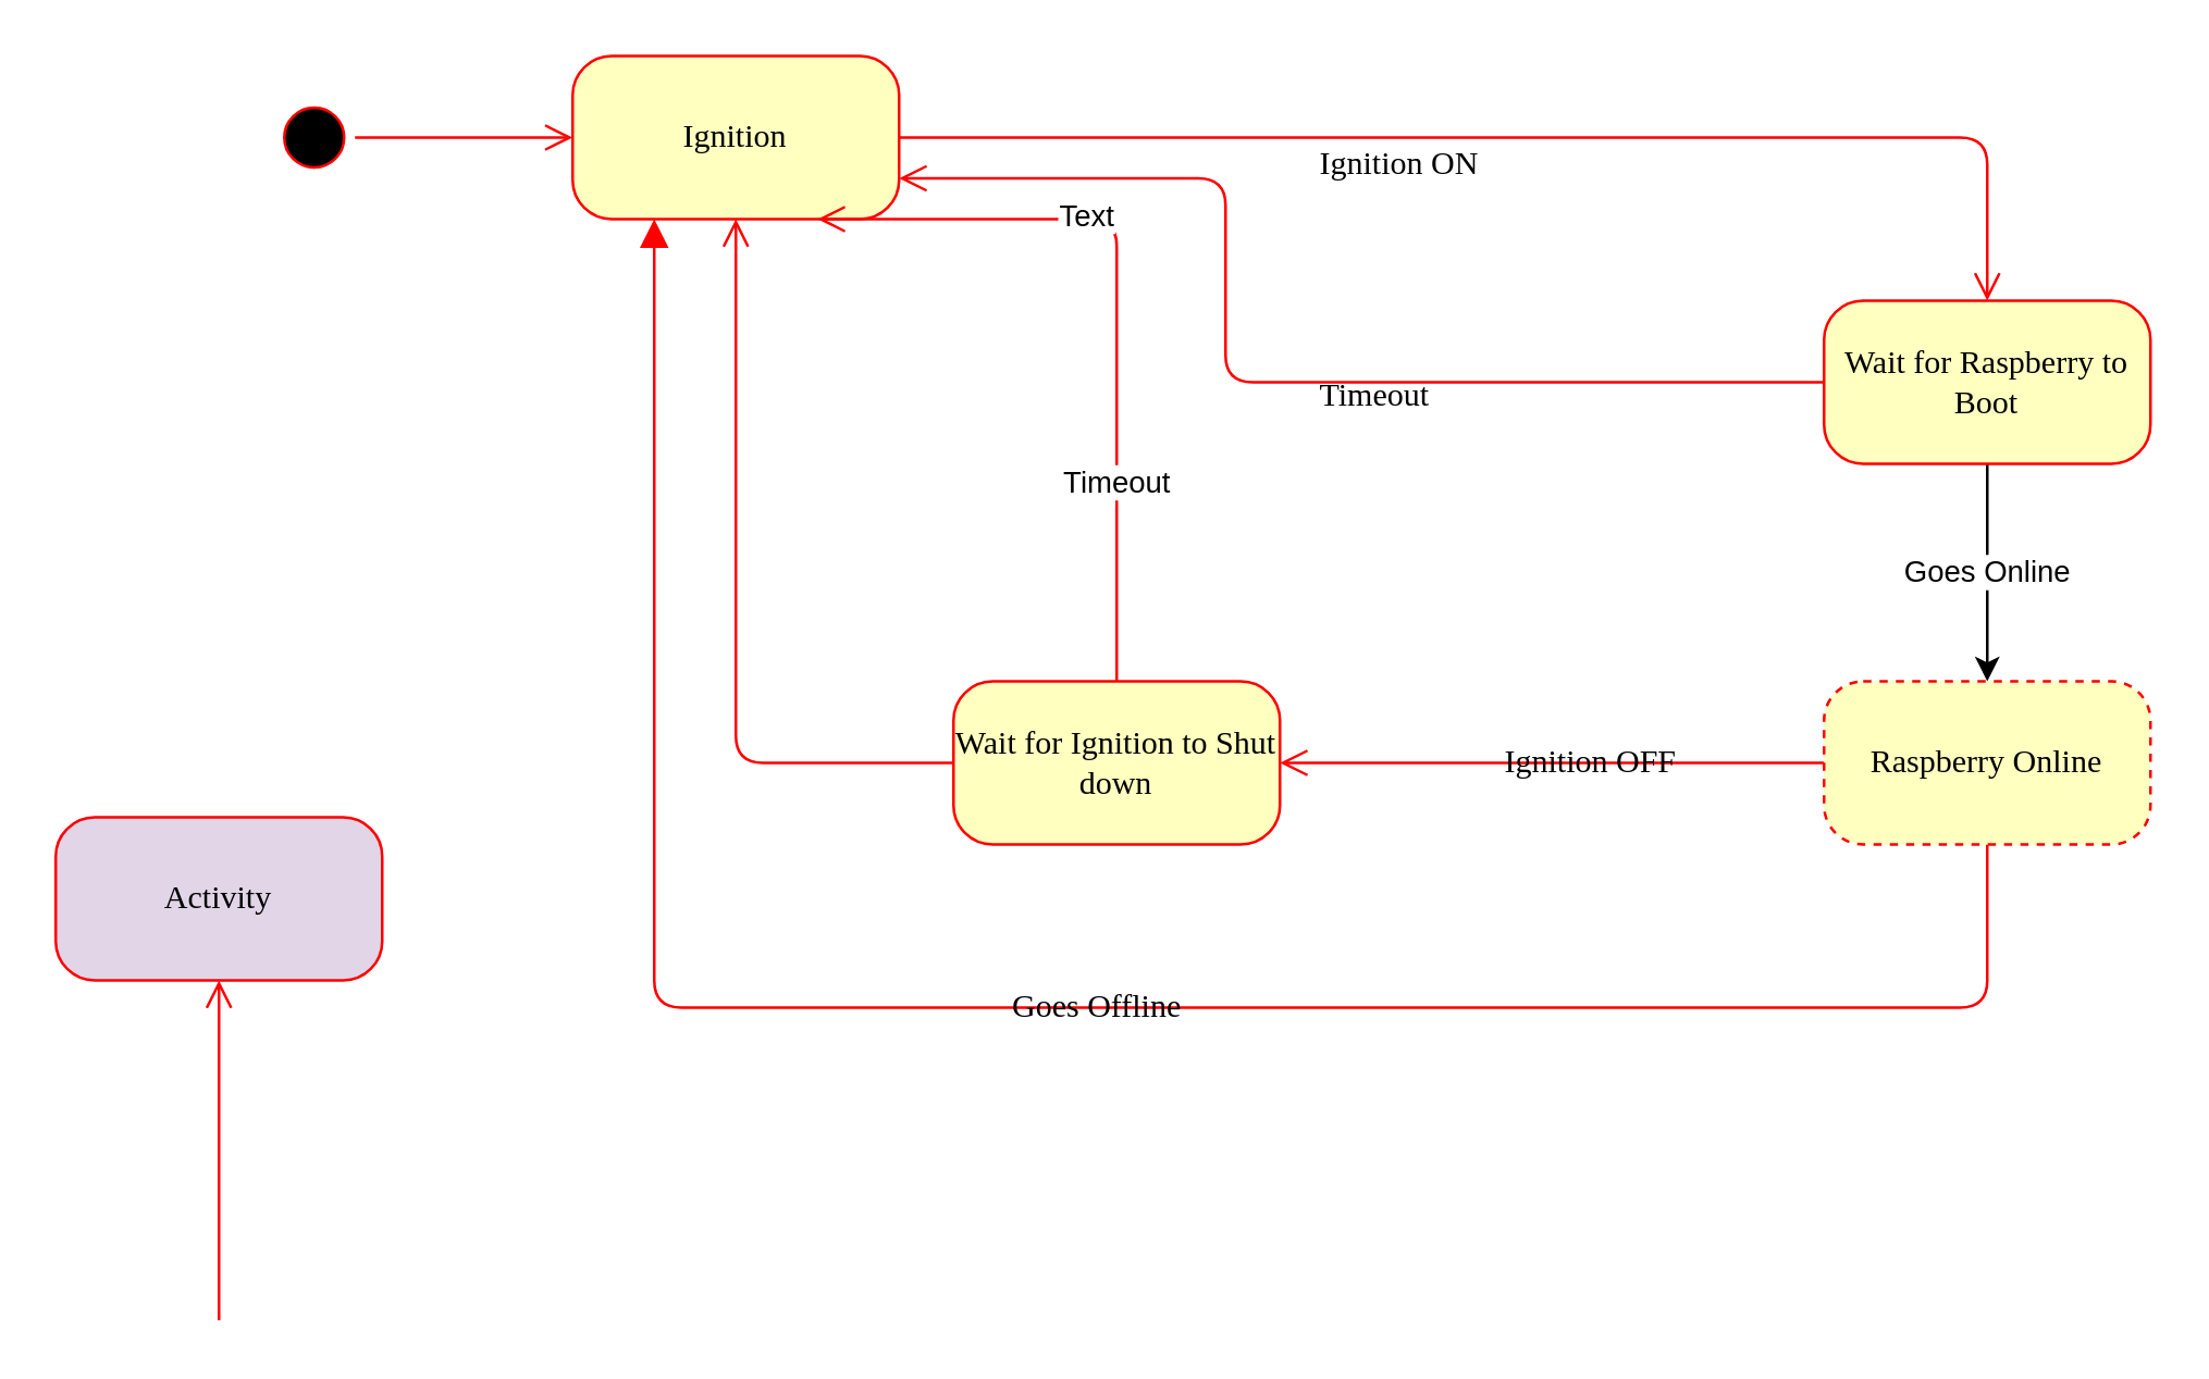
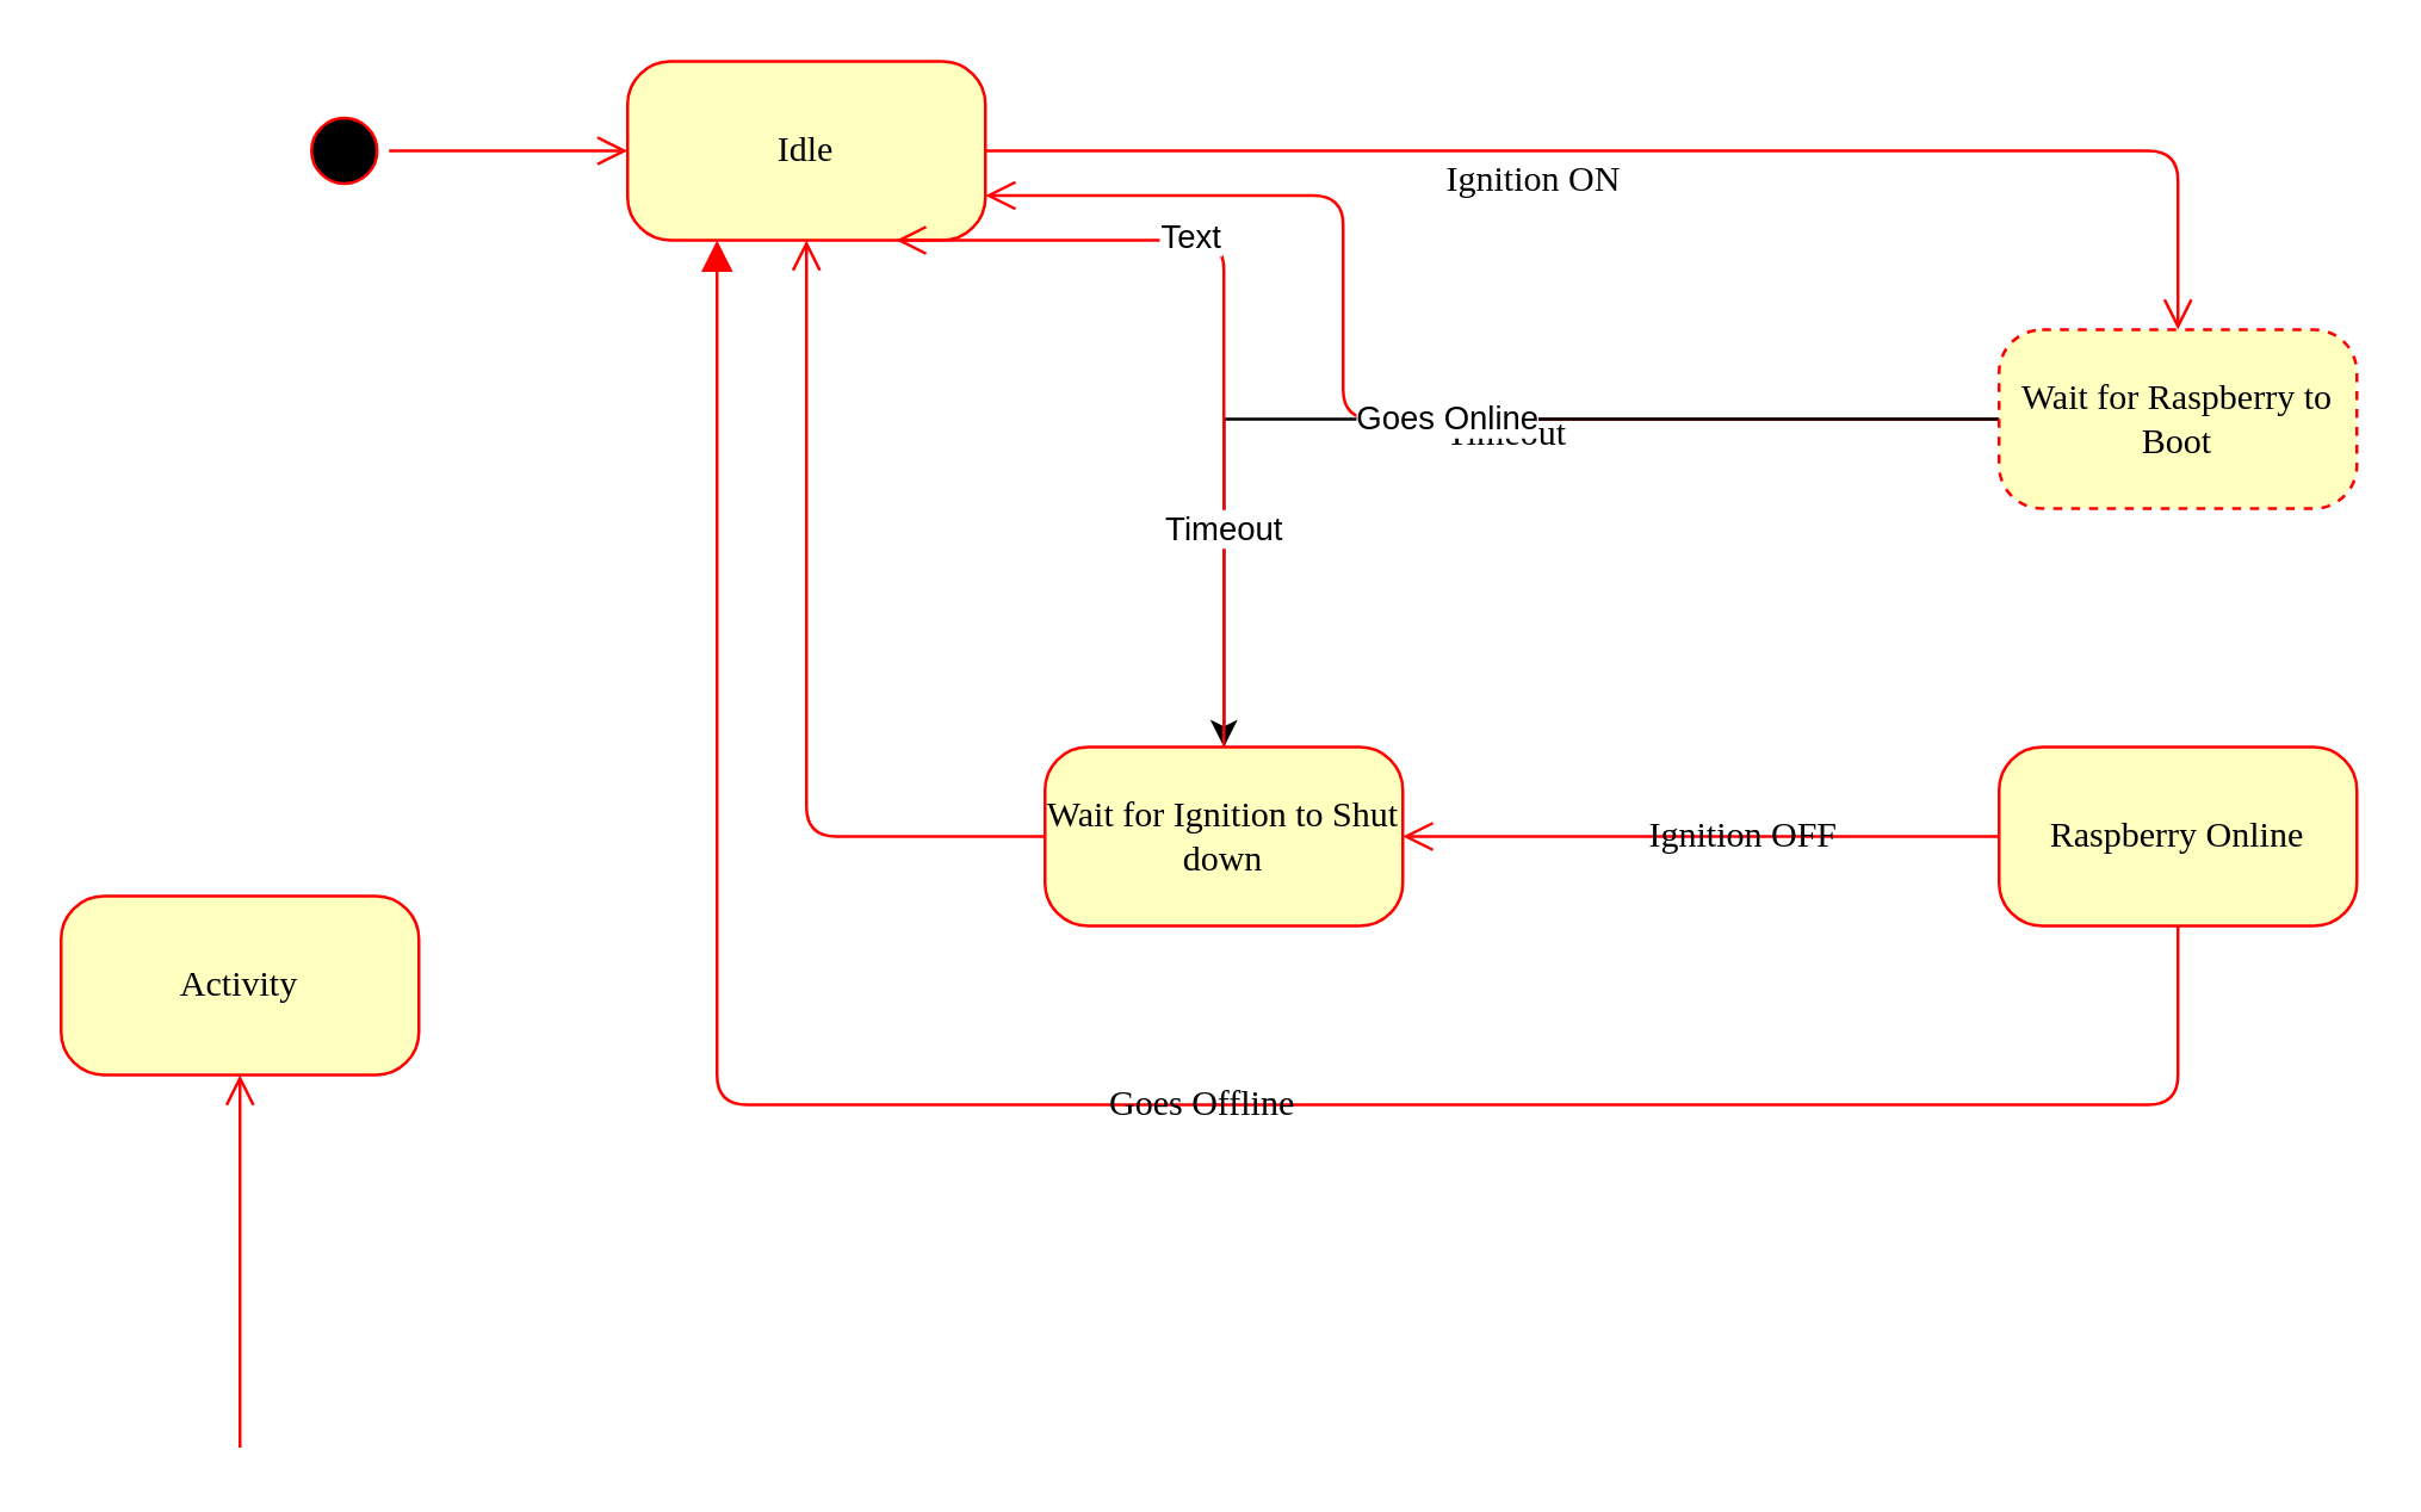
  <mxCell id="0" />
  <mxCell id="1" parent="0" />
  <mxCell id="2" value="" style="ellipse;html=1;shape=startState;fillColor=#000000;strokeColor=#ff0000;rounded=1;shadow=0;comic=0;labelBackgroundColor=none;fontFamily=Verdana;fontSize=12;fontColor=#000000;align=center;direction=south;" parent="1" vertex="1"><mxGeometry x="100" y="35" width="30" height="30" as="geometry" /></mxCell>
- <mxCell id="3" value="Activity" style="rounded=1;whiteSpace=wrap;html=1;arcSize=24;fillColor=#e1d5e7;strokeColor=#ff0000;shadow=0;comic=0;labelBackgroundColor=none;fontFamily=Verdana;fontSize=12;fontColor=#000000;align=center;" parent="1" vertex="1"><mxGeometry x="20" y="300" width="120" height="60" as="geometry" /></mxCell>
- <mxCell id="4" value="Ignition" style="rounded=1;whiteSpace=wrap;html=1;arcSize=24;fillColor=#ffffc0;strokeColor=#ff0000;shadow=0;comic=0;labelBackgroundColor=none;fontFamily=Verdana;fontSize=12;fontColor=#000000;align=center;" parent="1" vertex="1"><mxGeometry x="210" y="20" width="120" height="60" as="geometry" /></mxCell>
+ <mxCell id="3" value="Activity" style="rounded=1;whiteSpace=wrap;html=1;arcSize=24;fillColor=#ffffc0;strokeColor=#ff0000;shadow=0;comic=0;labelBackgroundColor=none;fontFamily=Verdana;fontSize=12;fontColor=#000000;align=center;" parent="1" vertex="1"><mxGeometry x="20" y="300" width="120" height="60" as="geometry" /></mxCell>
+ <mxCell id="4" value="Idle" style="rounded=1;whiteSpace=wrap;html=1;arcSize=24;fillColor=#ffffc0;strokeColor=#ff0000;shadow=0;comic=0;labelBackgroundColor=none;fontFamily=Verdana;fontSize=12;fontColor=#000000;align=center;" parent="1" vertex="1"><mxGeometry x="210" y="20" width="120" height="60" as="geometry" /></mxCell>
  <mxCell id="5" value="Timeout" style="edgeStyle=elbowEdgeStyle;html=1;exitX=0;exitY=0.5;labelBackgroundColor=none;endArrow=open;endSize=8;strokeColor=#ff0000;fontFamily=Verdana;fontSize=12;align=left;entryX=1;entryY=0.75;entryDx=0;entryDy=0;exitDx=0;exitDy=0;" parent="1" source="7" target="4" edge="1"><mxGeometry x="-0.101" y="5" relative="1" as="geometry"><mxPoint x="270" y="160" as="targetPoint" /><Array as="points"><mxPoint x="450" y="80" /></Array><mxPoint as="offset" /></mxGeometry></mxCell>
- <mxCell id="6" value="Goes Online" style="edgeStyle=orthogonalEdgeStyle;rounded=0;orthogonalLoop=1;jettySize=auto;html=1;" edge="1" parent="1" source="7" target="16"><mxGeometry relative="1" as="geometry" /></mxCell>
- <mxCell id="7" value="Wait for Raspberry to Boot" style="rounded=1;whiteSpace=wrap;html=1;arcSize=24;fillColor=#ffffc0;strokeColor=#ff0000;shadow=0;comic=0;labelBackgroundColor=none;fontFamily=Verdana;fontSize=12;fontColor=#000000;align=center;" parent="1" vertex="1"><mxGeometry x="670" y="110" width="120" height="60" as="geometry" /></mxCell>
+ <mxCell id="6" value="Goes Online" style="edgeStyle=orthogonalEdgeStyle;rounded=0;orthogonalLoop=1;jettySize=auto;html=1;" edge="1" parent="1" source="7" target="17"><mxGeometry relative="1" as="geometry" /></mxCell>
+ <mxCell id="7" value="Wait for Raspberry to Boot" style="rounded=1;whiteSpace=wrap;html=1;arcSize=24;fillColor=#ffffc0;strokeColor=#ff0000;shadow=0;comic=0;labelBackgroundColor=none;fontFamily=Verdana;fontSize=12;fontColor=#000000;align=center;dashed=1;" parent="1" vertex="1"><mxGeometry x="670" y="110" width="120" height="60" as="geometry" /></mxCell>
  <mxCell id="8" style="edgeStyle=orthogonalEdgeStyle;html=1;labelBackgroundColor=none;endArrow=open;endSize=8;strokeColor=#ff0000;fontFamily=Verdana;fontSize=12;align=left;" parent="1" source="2" target="4" edge="1"><mxGeometry relative="1" as="geometry" /></mxCell>
  <mxCell id="9" value="Ignition ON" style="edgeStyle=orthogonalEdgeStyle;html=1;labelBackgroundColor=none;endArrow=open;endSize=8;strokeColor=#ff0000;fontFamily=Verdana;fontSize=12;align=left;entryX=0.5;entryY=0;entryDx=0;entryDy=0;" parent="1" source="4" target="7" edge="1"><mxGeometry x="-0.333" y="-10" relative="1" as="geometry"><Array as="points"><mxPoint x="730" y="50" /></Array><mxPoint x="480" y="50" as="targetPoint" /><mxPoint as="offset" /></mxGeometry></mxCell>
  <mxCell id="10" value="Goes Offline" style="edgeStyle=orthogonalEdgeStyle;html=1;exitX=0.5;exitY=1;entryX=0.25;entryY=1;labelBackgroundColor=none;endArrow=block;endSize=8;strokeColor=#ff0000;fontFamily=Verdana;fontSize=12;align=left;exitDx=0;exitDy=0;" parent="1" source="16" target="4" edge="1"><mxGeometry relative="1" as="geometry"><mxPoint x="730" y="430" as="sourcePoint" /><Array as="points"><mxPoint x="730" y="370" /><mxPoint x="240" y="370" /></Array></mxGeometry></mxCell>
  <mxCell id="11" value="Ignition OFF" style="edgeStyle=orthogonalEdgeStyle;html=1;exitX=0;exitY=0.5;labelBackgroundColor=none;endArrow=open;endSize=8;strokeColor=#ff0000;fontFamily=Verdana;fontSize=12;align=left;exitDx=0;exitDy=0;" parent="1" source="16" edge="1"><mxGeometry x="0.2" relative="1" as="geometry"><mxPoint x="470" y="280" as="targetPoint" /><mxPoint as="offset" /></mxGeometry></mxCell>
  <mxCell id="12" style="edgeStyle=elbowEdgeStyle;html=1;labelBackgroundColor=none;endArrow=open;endSize=8;strokeColor=#ff0000;fontFamily=Verdana;fontSize=12;align=left;entryX=0.75;entryY=1;entryDx=0;entryDy=0;exitX=0.5;exitY=0;exitDx=0;exitDy=0;" parent="1" source="17" target="4" edge="1"><mxGeometry relative="1" as="geometry"><mxPoint x="430" y="180" as="sourcePoint" /><mxPoint x="300" y="200" as="targetPoint" /><Array as="points"><mxPoint x="410" y="110" /><mxPoint x="300" y="200" /><mxPoint x="300" y="140" /><mxPoint x="410" y="150" /><mxPoint x="300" y="170" /></Array></mxGeometry></mxCell>
  <mxCell id="13" value="Text" style="edgeLabel;html=1;align=center;verticalAlign=middle;resizable=0;points=[];" vertex="1" connectable="0" parent="12"><mxGeometry x="0.301" y="-2" relative="1" as="geometry"><mxPoint as="offset" /></mxGeometry></mxCell>
  <mxCell id="14" value="Timeout" style="edgeLabel;html=1;align=center;verticalAlign=middle;resizable=0;points=[];" vertex="1" connectable="0" parent="12"><mxGeometry x="-0.47" y="1" relative="1" as="geometry"><mxPoint as="offset" /></mxGeometry></mxCell>
  <mxCell id="15" style="edgeStyle=elbowEdgeStyle;html=1;labelBackgroundColor=none;endArrow=open;endSize=8;strokeColor=#ff0000;fontFamily=Verdana;fontSize=12;align=left;entryX=0.5;entryY=1;" parent="1" target="3" edge="1"><mxGeometry relative="1" as="geometry"><mxPoint x="80" y="485" as="sourcePoint" /><mxPoint x="120" y="370" as="targetPoint" /></mxGeometry></mxCell>
- <mxCell id="16" value="Raspberry Online" style="rounded=1;whiteSpace=wrap;html=1;arcSize=24;fillColor=#ffffc0;strokeColor=#ff0000;shadow=0;comic=0;labelBackgroundColor=none;fontFamily=Verdana;fontSize=12;fontColor=#000000;align=center;dashed=1;" vertex="1" parent="1"><mxGeometry x="670" y="250" width="120" height="60" as="geometry" /></mxCell>
+ <mxCell id="16" value="Raspberry Online" style="rounded=1;whiteSpace=wrap;html=1;arcSize=24;fillColor=#ffffc0;strokeColor=#ff0000;shadow=0;comic=0;labelBackgroundColor=none;fontFamily=Verdana;fontSize=12;fontColor=#000000;align=center;" vertex="1" parent="1"><mxGeometry x="670" y="250" width="120" height="60" as="geometry" /></mxCell>
  <mxCell id="17" value="Wait for Ignition to Shut down" style="rounded=1;whiteSpace=wrap;html=1;arcSize=24;fillColor=#ffffc0;strokeColor=#ff0000;shadow=0;comic=0;labelBackgroundColor=none;fontFamily=Verdana;fontSize=12;fontColor=#000000;align=center;" vertex="1" parent="1"><mxGeometry x="350" y="250" width="120" height="60" as="geometry" /></mxCell>
  <mxCell id="18" style="edgeStyle=elbowEdgeStyle;html=1;labelBackgroundColor=none;endArrow=open;endSize=8;strokeColor=#ff0000;fontFamily=Verdana;fontSize=12;align=left;entryX=0.5;entryY=1;exitX=0;exitY=0.5;exitDx=0;exitDy=0;entryDx=0;entryDy=0;" edge="1" parent="1" source="17" target="4"><mxGeometry relative="1" as="geometry"><mxPoint x="120" y="495" as="sourcePoint" /><mxPoint x="120" y="370" as="targetPoint" /><Array as="points"><mxPoint x="270" y="190" /></Array></mxGeometry></mxCell>
